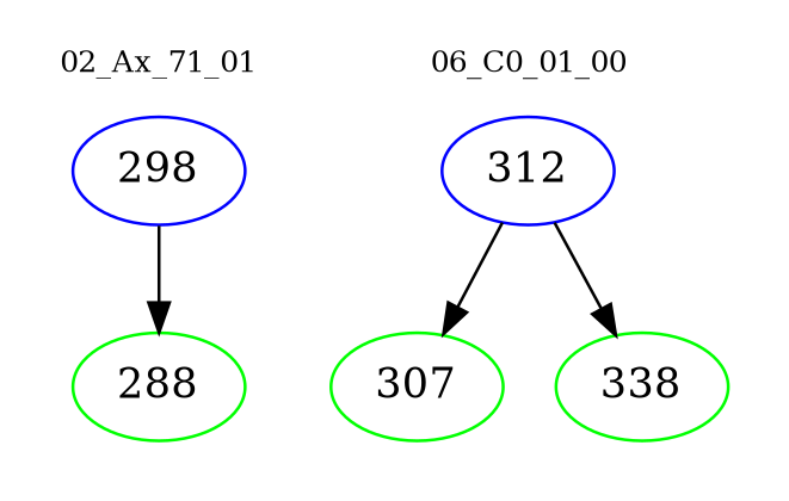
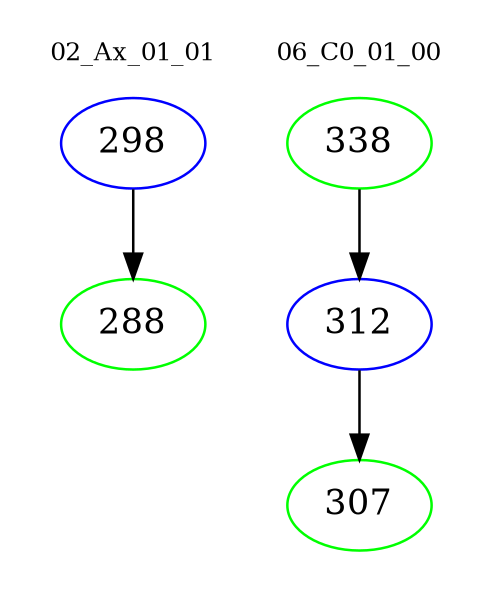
  digraph {
    node [color=green]
    edge [color=black]
    n1 [color=blue label=298]
    n2 [label=288]
    n3 [color=blue label=312]
    n4 [label=307]
    n5 [label=338]
    subgraph cluster_1 {
      color=white
      fontsize=10
-     label="02_Ax_71_01"
+     label="02_Ax_01_01"
      n1
      n2
    }
    subgraph cluster_2 {
      color=white
      fontsize=10
      label="06_C0_01_00"
      n3
      n4
      n5
    }
    n1 -> n2
    n3 -> n4
-   n3 -> n5
+   n5 -> n3
  }
